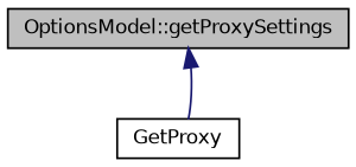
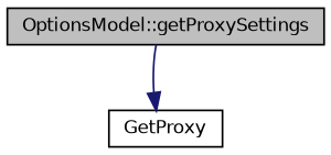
  digraph {
    rankdir=TB
    node [color=black fontname=Helvetica fontsize=10 shape=record style=filled]
    n1 [fillcolor=grey75 fontcolor=black height=0.2 label="OptionsModel::getProxySettings" width=0.4]
    n2 [fillcolor=white height=0.2 label=GetProxy width=0.4]
-   n2 -> n1 [color=midnightblue fontname=Helvetica fontsize=10 labelfontname=Helvetica labelfontsize=10 style=solid]
+   n1 -> n2 [color=midnightblue fontname=Helvetica fontsize=10 labelfontname=Helvetica labelfontsize=10 style=solid]
  }
